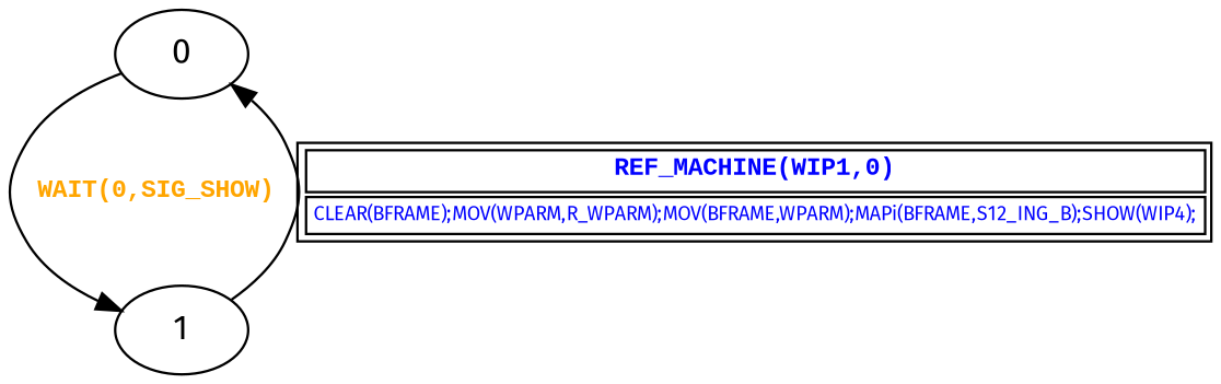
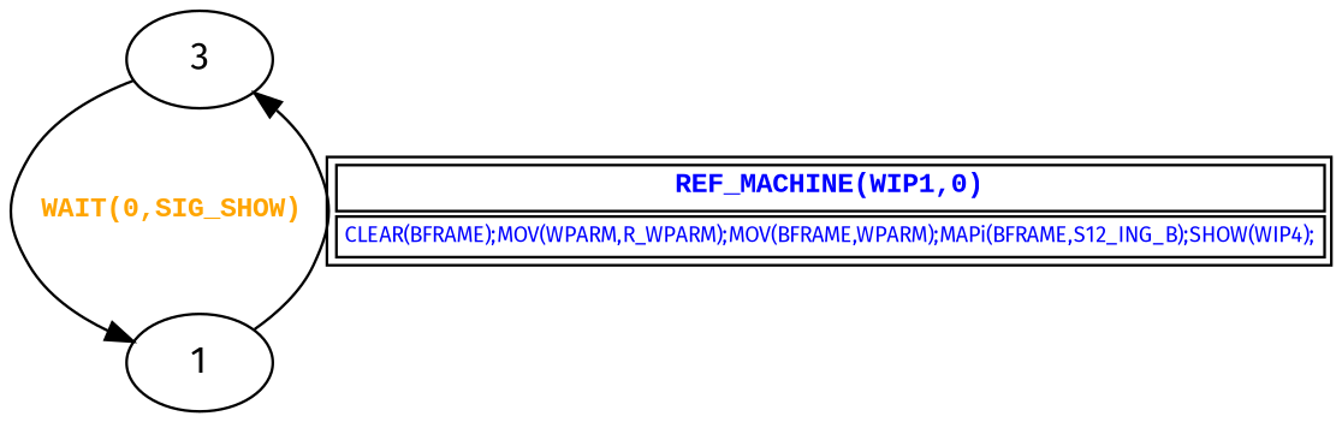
  digraph {
    fontname="Fira Sans"
    node [shape=oval fontname="Fira Sans"]
    edge [fontname="Fira Sans"]
-   0
+   0 [label=3]
    1
    0 -> 1 [fontcolor=orange label=< <table border="0"><tr><td><font face="Courier New" point-size="10"><b>WAIT(0,SIG_SHOW)<br align="left"/></b></font></td></tr> </table>>]
    1 -> 0 [fontcolor=blue label=< <table border="1"><tr><td><font face="Courier New" point-size="10"><b>REF_MACHINE(WIP1,0)<br align="left"/></b></font></td></tr> <tr><td><font point-size="8" color ="blue">CLEAR(BFRAME);MOV(WPARM,R_WPARM);MOV(BFRAME,WPARM);MAPi(BFRAME,S12_ING_B);SHOW(WIP4);<br align="left"/></font></td></tr></table>>]
  }
